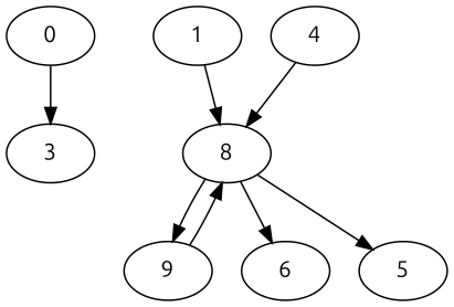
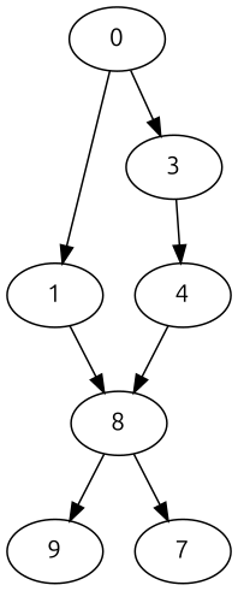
  digraph {
    fontname=Ubuntu
    node [fontname=Ubuntu]
    edge [fontname=Ubuntu]
    0
    1
    3
    8
    4
    n6 [label=9]
-   6
-   7 [label=5]
+   7
+   0 -> 1
    0 -> 3
    1 -> 8
+   3 -> 4
    8 -> n6
-   8 -> 6
    8 -> 7
    4 -> 8
-   n6 -> 8
  }
